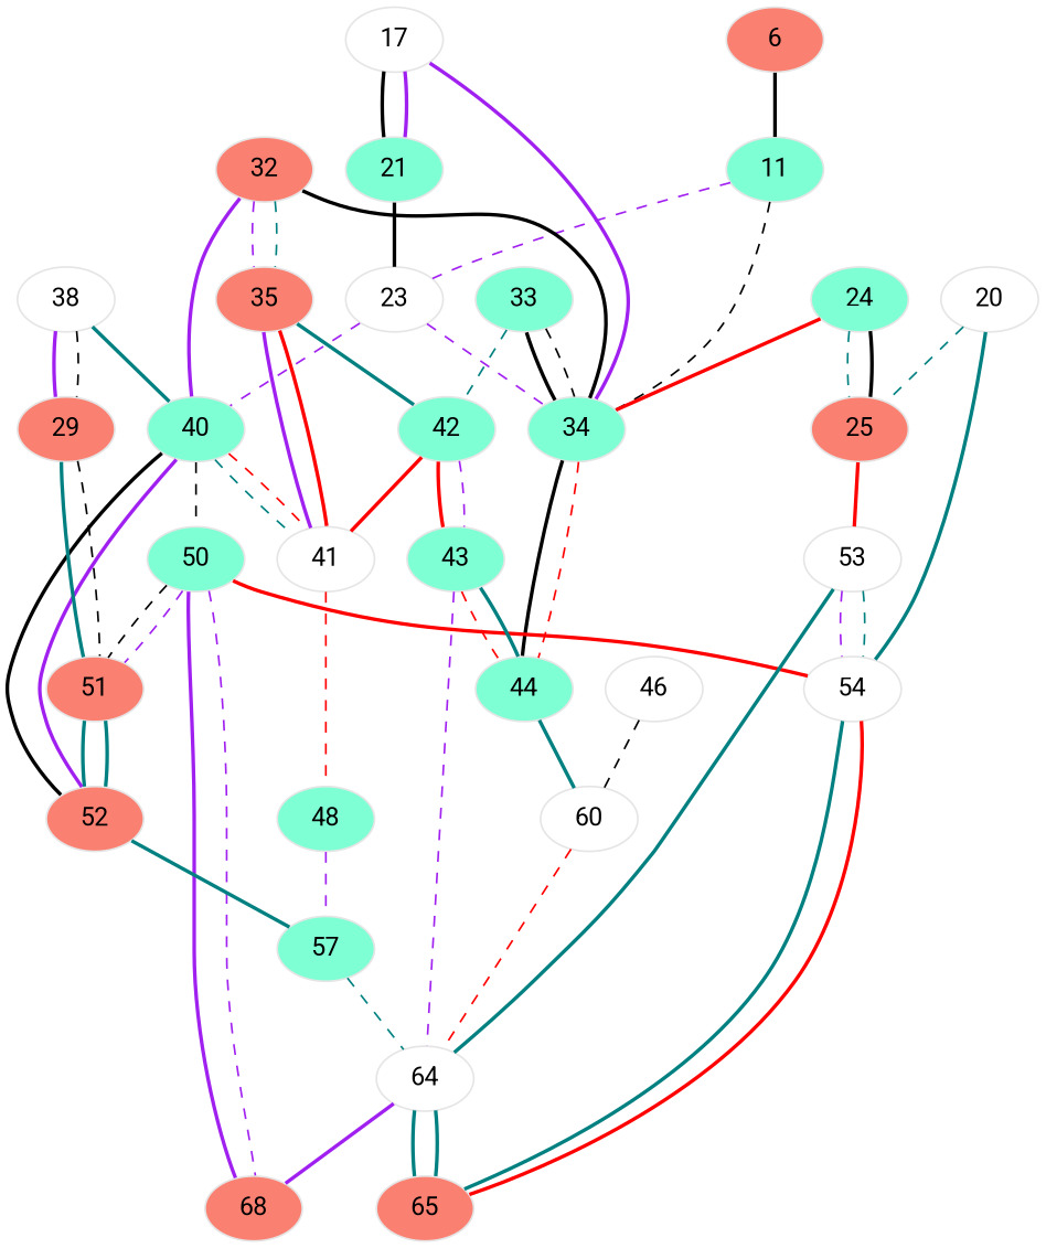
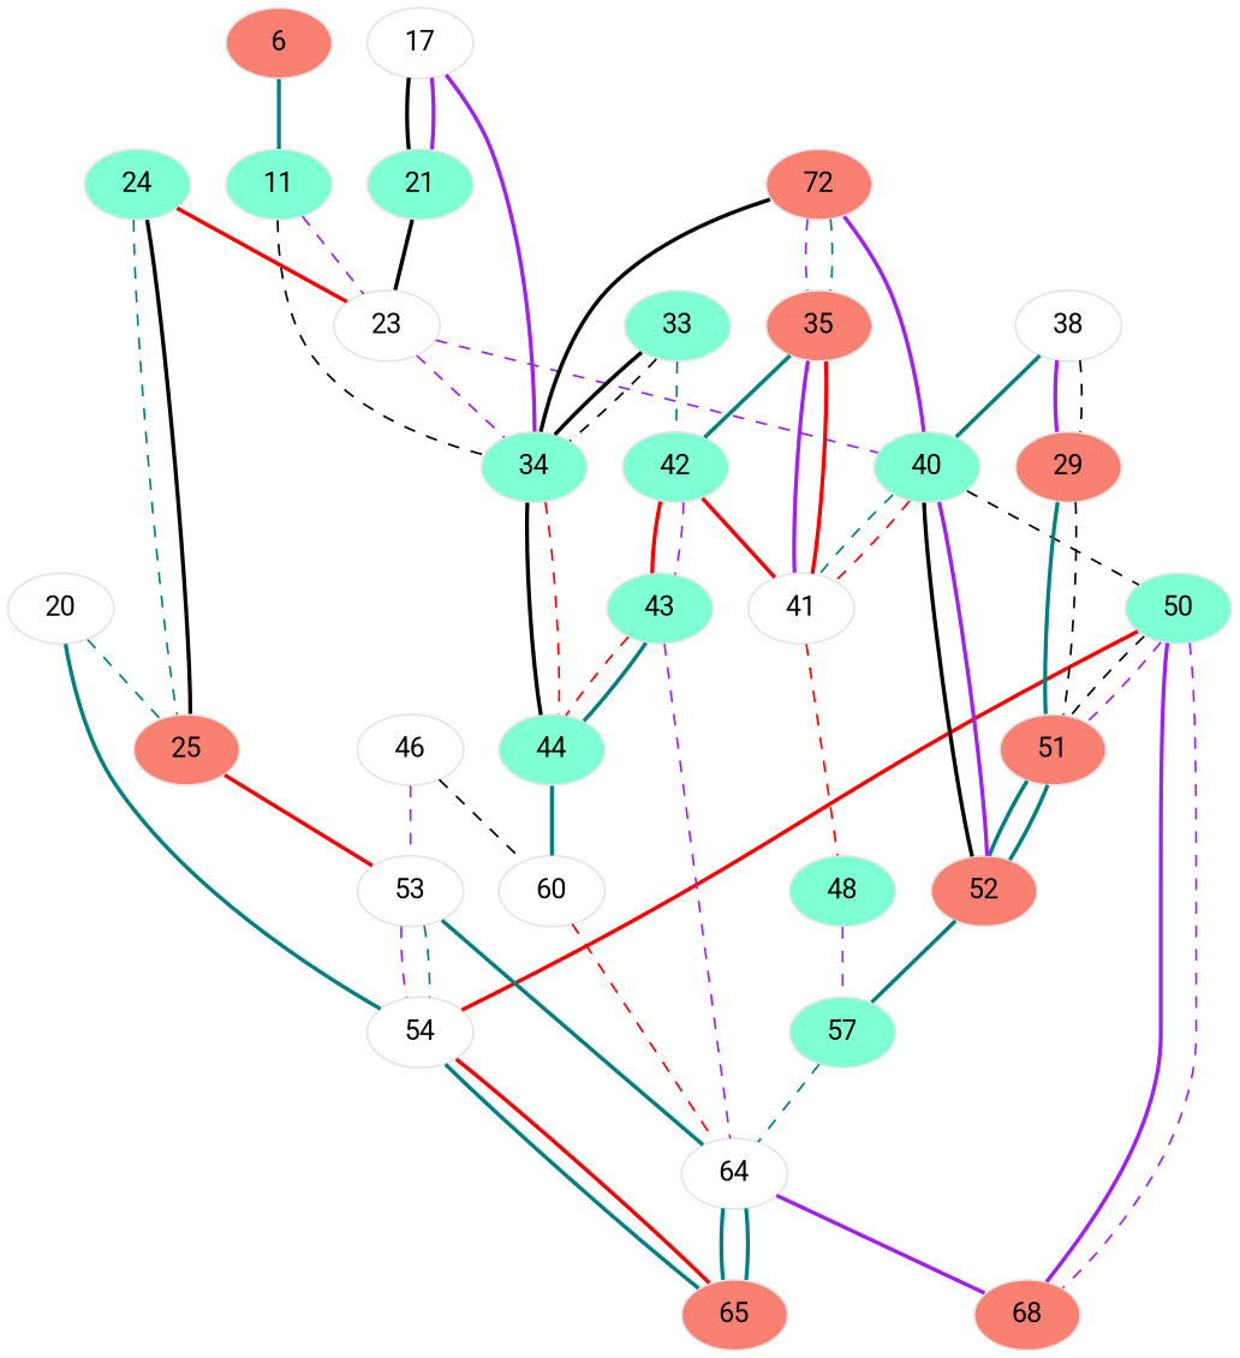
  graph {
    fontname=Roboto
    node [color=gray90 fillcolor=aquamarine fontname=Roboto style=filled]
    edge [color=teal fontname=Roboto style=bold]
    11 [super="+8"]
    23 [fillcolor=white super="+15+22"]
    34 [super="+30+19+12+27"]
    50 [super="+2"]
    54 [fillcolor=white super="+3"]
    51 [fillcolor=salmon]
    n7 [fillcolor=salmon label=68]
    6 [fillcolor=salmon]
    20 [fillcolor=white super="+10"]
    25 [fillcolor=salmon]
    24 [super="+13"]
    40 [super="+39+31"]
    44
    17 [fillcolor=white]
    21 [super="+16"]
    53 [fillcolor=white super="+47"]
    65 [fillcolor=salmon]
    41 [fillcolor=white]
    52 [fillcolor=salmon]
    64 [fillcolor=white super="+62+61+63"]
-   32 [fillcolor=salmon]
+   32 [fillcolor=salmon label=72]
    35 [fillcolor=salmon]
    42 [super="+36"]
    33
    43
    60 [fillcolor=white super="+45"]
    48
    38 [fillcolor=white super="+37"]
    n29 [fillcolor=salmon label=29]
    57 [super="+55"]
    46 [fillcolor=white]
    11 -- 23 [color=purple style=dashed weight=2]
    11 -- 34 [color=black style=dashed]
    23 -- 34 [color=purple style=dashed]
    23 -- 40 [color=purple style=dashed]
    34 -- 44 [color=black]
    34 -- 44 [color=red style=dashed]
    50 -- 54 [color=red weight=2]
    50 -- 51 [color=black style=dashed]
    50 -- 51 [color=purple style=dashed]
    50 -- n7 [color=purple]
    50 -- n7 [color=purple style=dashed]
    54 -- 65
    54 -- 65 [color=red]
    51 -- 52
    51 -- 52
-   6 -- 11 [color=black]
+   6 -- 11
    20 -- 54 [weight=2]
    20 -- 25 [style=dashed]
    25 -- 53 [color=red]
-   24 -- 34 [color=red weight=2]
+   24 -- 23 [color=red weight=2]
    24 -- 25 [style=dashed]
    24 -- 25 [color=black]
    40 -- 50 [color=black style=dashed]
    40 -- 41 [style=dashed]
    40 -- 41 [color=red style=dashed]
    40 -- 52 [color=black]
    40 -- 52 [color=purple]
    44 -- 60
    17 -- 34 [color=purple]
    17 -- 21 [color=black weight=2]
    17 -- 21 [color=purple]
    21 -- 23 [color=black weight=2]
    53 -- 54 [color=purple style=dashed]
    53 -- 54 [style=dashed]
    53 -- 64
    41 -- 48 [color=red style=dashed]
    52 -- 57
    64 -- n7 [color=purple weight=2]
    64 -- 65 [weight=2]
    64 -- 65
    32 -- 34 [color=black]
    32 -- 40 [color=purple]
    32 -- 35 [color=purple style=dashed]
    32 -- 35 [style=dashed]
    35 -- 41 [color=purple]
    35 -- 41 [color=red]
    35 -- 42
    42 -- 41 [color=red]
    42 -- 43 [color=red]
    42 -- 43 [color=purple style=dashed]
    33 -- 34 [color=black weight=2]
    33 -- 34 [color=black style=dashed]
    33 -- 42 [style=dashed]
    43 -- 44 [color=red style=dashed]
    43 -- 44
    43 -- 64 [color=purple style=dashed]
    60 -- 64 [color=red style=dashed]
    48 -- 57 [color=purple style=dashed]
    38 -- 40 [weight=2]
    38 -- n29 [color=purple weight=2]
    38 -- n29 [color=black style=dashed]
    n29 -- 51
    n29 -- 51 [color=black style=dashed]
    57 -- 64 [style=dashed weight=2]
+   46 -- 53 [color=purple style=dashed]
    46 -- 60 [color=black style=dashed weight=2]
  }
